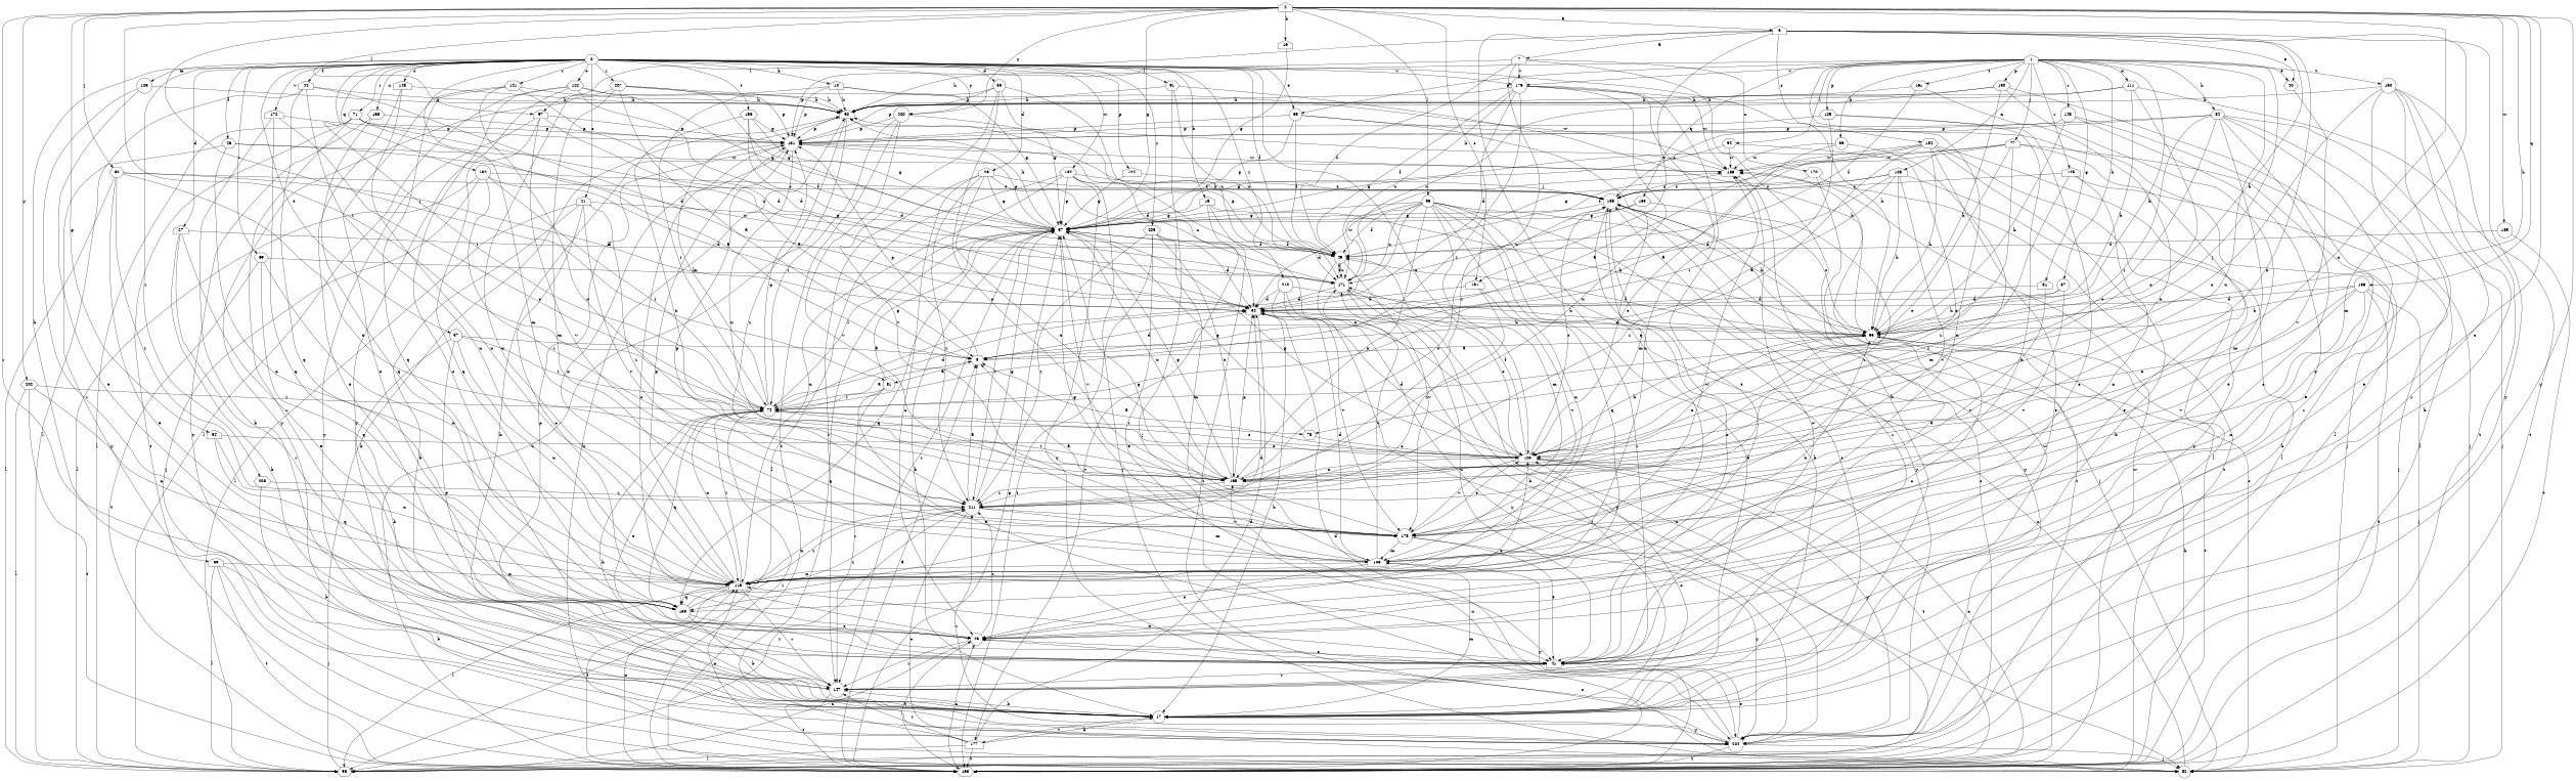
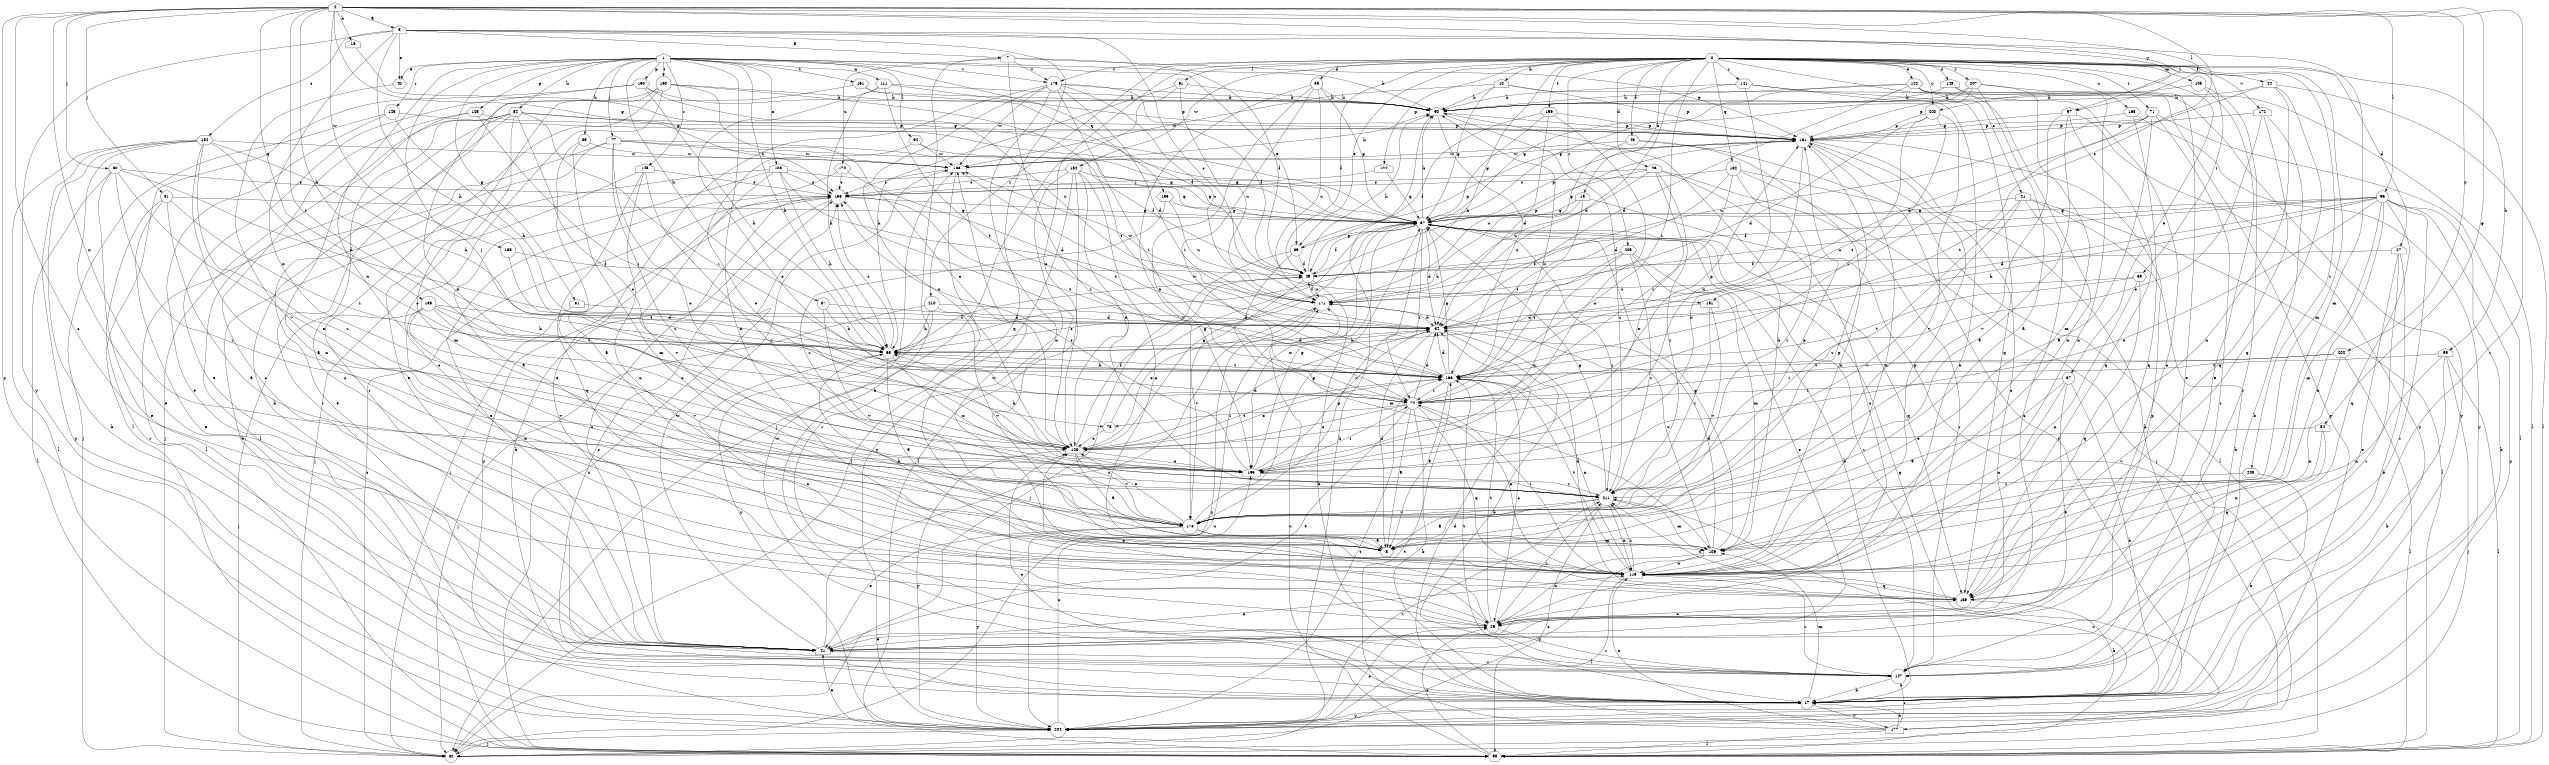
  strict digraph {
    node [shape=house]
    0 [shape=hexagon]
    10
    15
    21
    26
    27
    33 [shape=circle]
    37 [shape=circle]
    39 [shape=circle]
    44
    46 [shape=hexagon]
    49 [shape=circle]
    59
    65 [shape=circle]
    69 [shape=hexagon]
    71 [shape=hexagon]
    74 [shape=circle]
    91 [shape=hexagon]
    103 [shape=circle]
    106
    122 [shape=hexagon]
    123
    124
    132 [shape=circle]
    141 [shape=hexagon]
    148
    156 [shape=hexagon]
    168 [shape=hexagon]
    172
    176 [shape=circle]
    184 [shape=hexagon]
    200 [shape=circle]
    205 [shape=hexagon]
    207 [shape=hexagon]
    208 [shape=hexagon]
    210 [shape=circle]
    90
    57 [shape=circle]
    204 [shape=circle]
    131 [shape=circle]
    186
    163 [shape=hexagon]
    177
    25 [shape=circle]
    17 [shape=circle]
    211 [shape=circle]
    98 [shape=hexagon]
    178 [shape=circle]
    195
    147 [shape=circle]
    155 [shape=circle]
    171 [shape=circle]
    41
    115
    8 [shape=hexagon]
    82 [shape=circle]
    139 [shape=circle]
    34
    78 [shape=hexagon]
    1
    40 [shape=hexagon]
    51
    77
    84 [shape=hexagon]
    87 [shape=circle]
    89 [shape=circle]
    94 [shape=hexagon]
    108
    111 [shape=hexagon]
    125 [shape=hexagon]
    130 [shape=hexagon]
    133 [shape=hexagon]
    143 [shape=circle]
    145
    160 [shape=circle]
    161 [shape=hexagon]
    2
    3
    16
    54
    80 [shape=hexagon]
    81 [shape=circle]
    96 [shape=circle]
    97
    136 [shape=circle]
    151
    185 [shape=circle]
    202 [shape=hexagon]
    7
    154 [shape=hexagon]
    170 [shape=hexagon]
    0 -> 10 [label=b]
    0 -> 15 [label=b]
    0 -> 21 [label=c]
    0 -> 26 [label=d]
    0 -> 27 [label=d]
    0 -> 33 [label=d]
    0 -> 37 [label=e]
    0 -> 39 [label=e]
    0 -> 44 [label=f]
    0 -> 46 [label=f]
    0 -> 49 [label=f]
    0 -> 59 [label=h]
    0 -> 65 [label=h]
    0 -> 69 [label=i]
    0 -> 71 [label=i]
    0 -> 74 [label=i]
    0 -> 91 [label=l]
    0 -> 103 [label=m]
    0 -> 106 [label=m]
    0 -> 122 [label=o]
    0 -> 123 [label=o]
    0 -> 124 [label=p]
    0 -> 132 [label=q]
    0 -> 141 [label=r]
    0 -> 148 [label=s]
    0 -> 156 [label=t]
    0 -> 168 [label=u]
    0 -> 172 [label=v]
    0 -> 176 [label=v]
    0 -> 184 [label=w]
    0 -> 200 [label=y]
    0 -> 205 [label=z]
    0 -> 207 [label=z]
    0 -> 208 [label=z]
    0 -> 210 [label=z]
    10 -> 90 [label=k]
    10 -> 57 [label=g]
    10 -> 204 [label=y]
    10 -> 131 [label=p]
    10 -> 186 [label=w]
    15 -> 65 [label=h]
    15 -> 57 [label=g]
    15 -> 163 [label=t]
    15 -> 177 [label=v]
    21 -> 57 [label=g]
    21 -> 25 [label=c]
    21 -> 17 [label=b]
    21 -> 211 [label=z]
    21 -> 98 [label=l]
    21 -> 178 [label=v]
    26 -> 57 [label=g]
    26 -> 25 [label=c]
    26 -> 211 [label=z]
    26 -> 195 [label=x]
    26 -> 147 [label=r]
    26 -> 155 [label=s]
    26 -> 171 [label=u]
    27 -> 49 [label=f]
    27 -> 17 [label=b]
    27 -> 147 [label=r]
    27 -> 41 [label=e]
    33 -> 74 [label=i]
    33 -> 90 [label=k]
    33 -> 57 [label=g]
    33 -> 178 [label=v]
    33 -> 195 [label=x]
    33 -> 171 [label=u]
    37 -> 74 [label=i]
    37 -> 17 [label=b]
    37 -> 41 [label=e]
    37 -> 115 [label=n]
    37 -> 8 [label=a]
    39 -> 49 [label=f]
    39 -> 106 [label=m]
-   39 -> 57 [label=g]
+   57 -> 39 [label=g]
    39 -> 131 [label=p]
    39 -> 82 [label=j]
    44 -> 90 [label=k]
    44 -> 98 [label=l]
    44 -> 115 [label=n]
    44 -> 139 [label=q]
    44 -> 34 [label=d]
    46 -> 204 [label=y]
    46 -> 186 [label=w]
    46 -> 171 [label=u]
    46 -> 115 [label=n]
    49 -> 90 [label=k]
    49 -> 131 [label=p]
    49 -> 17 [label=b]
    49 -> 178 [label=v]
    49 -> 171 [label=u]
    59 -> 163 [label=t]
    59 -> 17 [label=b]
    59 -> 98 [label=l]
    59 -> 115 [label=n]
    59 -> 82 [label=j]
    65 -> 49 [label=f]
    65 -> 163 [label=t]
    65 -> 25 [label=c]
    65 -> 195 [label=x]
    65 -> 155 [label=s]
    65 -> 8 [label=a]
    65 -> 34 [label=d]
    69 -> 163 [label=t]
    69 -> 171 [label=u]
    69 -> 115 [label=n]
    69 -> 139 [label=q]
    71 -> 131 [label=p]
    71 -> 163 [label=t]
    71 -> 98 [label=l]
    71 -> 147 [label=r]
    71 -> 171 [label=u]
    71 -> 8 [label=a]
    74 -> 123 [label=o]
    74 -> 90 [label=k]
    74 -> 131 [label=p]
    74 -> 17 [label=b]
    74 -> 41 [label=e]
    74 -> 115 [label=n]
    74 -> 8 [label=a]
    74 -> 139 [label=q]
    74 -> 34 [label=d]
    74 -> 78 [label=i]
    91 -> 65 [label=h]
    91 -> 90 [label=k]
    91 -> 171 [label=u]
    91 -> 82 [label=j]
    103 -> 90 [label=k]
    103 -> 147 [label=r]
    103 -> 41 [label=e]
    106 -> 57 [label=g]
    106 -> 204 [label=y]
    106 -> 25 [label=c]
    106 -> 171 [label=u]
    106 -> 115 [label=n]
    106 -> 34 [label=d]
    122 -> 90 [label=k]
    122 -> 57 [label=g]
    122 -> 204 [label=y]
    122 -> 25 [label=c]
    122 -> 98 [label=l]
    122 -> 34 [label=d]
    123 -> 49 [label=f]
    123 -> 65 [label=h]
    123 -> 57 [label=g]
    123 -> 204 [label=y]
    123 -> 163 [label=t]
    123 -> 178 [label=v]
    123 -> 195 [label=x]
    123 -> 155 [label=s]
    123 -> 8 [label=a]
    123 -> 34 [label=d]
    124 -> 57 [label=g]
    124 -> 155 [label=j]
    132 -> 74 [label=i]
    132 -> 211 [label=z]
    132 -> 98 [label=l]
    132 -> 155 [label=s]
    132 -> 82 [label=j]
    132 -> 34 [label=d]
    141 -> 90 [label=k]
    141 -> 25 [label=x]
    141 -> 195 [label=x]
    141 -> 139 [label=q]
    141 -> 34 [label=d]
    148 -> 90 [label=k]
    148 -> 41 [label=e]
    148 -> 115 [label=n]
    156 -> 49 [label=f]
    156 -> 57 [label=g]
    156 -> 131 [label=p]
    156 -> 195 [label=x]
    156 -> 34 [label=d]
    168 -> 204 [label=y]
    168 -> 131 [label=p]
    168 -> 139 [label=q]
    172 -> 123 [label=o]
    172 -> 131 [label=p]
    172 -> 17 [label=b]
    172 -> 139 [label=q]
    176 -> 49 [label=f]
    176 -> 74 [label=i]
    176 -> 90 [label=k]
    176 -> 186 [label=w]
    176 -> 195 [label=x]
    176 -> 171 [label=u]
    176 -> 41 [label=e]
    176 -> 115 [label=n]
    176 -> 34 [label=d]
    184 -> 123 [label=o]
    184 -> 57 [label=g]
    184 -> 204 [label=y]
    184 -> 98 [label=l]
    184 -> 155 [label=s]
    184 -> 115 [label=n]
    184 -> 82 [label=j]
    200 -> 74 [label=i]
    200 -> 131 [label=p]
    200 -> 163 [label=t]
    200 -> 178 [label=v]
    200 -> 34 [label=d]
    205 -> 49 [label=f]
    205 -> 106 [label=m]
    205 -> 163 [label=t]
    205 -> 211 [label=z]
    205 -> 195 [label=x]
    205 -> 41 [label=e]
    207 -> 106 [label=m]
    207 -> 90 [label=k]
    207 -> 57 [label=g]
    207 -> 131 [label=p]
    207 -> 115 [label=n]
    207 -> 8 [label=a]
    208 -> 17 [label=b]
    208 -> 211 [label=z]
    210 -> 65 [label=h]
    210 -> 204 [label=y]
    210 -> 178 [label=v]
    210 -> 82 [label=j]
    210 -> 34 [label=d]
    90 -> 131 [label=p]
    90 -> 163 [label=u]
    90 -> 211 [label=z]
    57 -> 49 [label=f]
    57 -> 74 [label=i]
    57 -> 90 [label=k]
    57 -> 131 [label=p]
    57 -> 17 [label=b]
    57 -> 211 [label=z]
    57 -> 178 [label=v]
    57 -> 195 [label=x]
    57 -> 147 [label=r]
    57 -> 139 [label=q]
    57 -> 34 [label=d]
    204 -> 163 [label=t]
    204 -> 25 [label=c]
    204 -> 211 [label=z]
    204 -> 195 [label=x]
    204 -> 41 [label=e]
    204 -> 82 [label=j]
    131 -> 186 [label=w]
    131 -> 25 [label=c]
    131 -> 17 [label=b]
    131 -> 195 [label=x]
    131 -> 115 [label=n]
    186 -> 90 [label=k]
    186 -> 147 [label=r]
    186 -> 155 [label=s]
    163 -> 65 [label=h]
    163 -> 74 [label=i]
    163 -> 123 [label=o]
    163 -> 57 [label=g]
    163 -> 186 [label=w]
    163 -> 25 [label=c]
    163 -> 115 [label=n]
    163 -> 8 [label=a]
    163 -> 34 [label=d]
    177 -> 57 [label=g]
    177 -> 163 [label=t]
    177 -> 17 [label=b]
    177 -> 98 [label=l]
    177 -> 147 [label=r]
    177 -> 115 [label=n]
    177 -> 34 [label=d]
    25 -> 123 [label=o]
    25 -> 163 [label=t]
    25 -> 211 [label=z]
    25 -> 147 [label=r]
    25 -> 41 [label=e]
    17 -> 106 [label=m]
    17 -> 123 [label=o]
    17 -> 204 [label=y]
    17 -> 186 [label=w]
    17 -> 177 [label=v]
    17 -> 155 [label=s]
    211 -> 106 [label=m]
    211 -> 57 [label=g]
    211 -> 178 [label=v]
    211 -> 115 [label=n]
    211 -> 8 [label=a]
    211 -> 82 [label=c]
-   98 -> 90 [label=k]
+   106 -> 90 [label=k]
    98 -> 25 [label=c]
    98 -> 211 [label=z]
    98 -> 155 [label=s]
    98 -> 171 [label=u]
    178 -> 106 [label=m]
    178 -> 123 [label=o]
    178 -> 57 [label=g]
    178 -> 204 [label=y]
    178 -> 131 [label=p]
    178 -> 41 [label=e]
    178 -> 8 [label=a]
    195 -> 74 [label=i]
    195 -> 57 [label=g]
    195 -> 211 [label=z]
    195 -> 155 [label=s]
    195 -> 34 [label=p]
    147 -> 131 [label=p]
    147 -> 163 [label=t]
    147 -> 17 [label=b]
    155 -> 57 [label=g]
    155 -> 204 [label=y]
    155 -> 163 [label=t]
    155 -> 17 [label=b]
    155 -> 82 [label=j]
    171 -> 49 [label=f]
    171 -> 123 [label=o]
    171 -> 204 [label=y]
    171 -> 186 [label=w]
    171 -> 34 [label=d]
    41 -> 186 [label=w]
    41 -> 147 [label=r]
    41 -> 155 [label=s]
    41 -> 171 [label=u]
    41 -> 115 [label=n]
    115 -> 65 [label=h]
    115 -> 74 [label=i]
    115 -> 131 [label=p]
    115 -> 186 [label=w]
    115 -> 163 [label=t]
    115 -> 211 [label=z]
    115 -> 98 [label=l]
    115 -> 147 [label=r]
    115 -> 139 [label=q]
    8 -> 131 [label=p]
    82 -> 90 [label=k]
    82 -> 155 [label=s]
    82 -> 171 [label=u]
    139 -> 25 [label=c]
    139 -> 17 [label=b]
    139 -> 211 [label=z]
    139 -> 34 [label=d]
    34 -> 65 [label=h]
    34 -> 17 [label=b]
    34 -> 8 [label=d]
    78 -> 123 [label=o]
    78 -> 57 [label=g]
    1 -> 39 [label=e]
    1 -> 65 [label=h]
    1 -> 176 [label=v]
    1 -> 90 [label=k]
    1 -> 195 [label=x]
    1 -> 115 [label=n]
    1 -> 78 [label=j]
    1 -> 40 [label=e]
    1 -> 51 [label=g]
    1 -> 77 [label=j]
    1 -> 84 [label=k]
    1 -> 87 [label=k]
    1 -> 89 [label=k]
    1 -> 94 [label=l]
    1 -> 108 [label=n]
    1 -> 111 [label=n]
    1 -> 125 [label=p]
    1 -> 130 [label=p]
    1 -> 133 [label=q]
    1 -> 143 [label=r]
    1 -> 145 [label=r]
    1 -> 160 [label=t]
    1 -> 161 [label=t]
    40 -> 178 [label=v]
    51 -> 178 [label=v]
    51 -> 34 [label=d]
    77 -> 49 [label=f]
    77 -> 123 [label=o]
    77 -> 57 [label=g]
    77 -> 186 [label=w]
    77 -> 211 [label=z]
    77 -> 98 [label=l]
    77 -> 41 [label=e]
    84 -> 74 [label=i]
    84 -> 106 [label=m]
    84 -> 123 [label=o]
    84 -> 131 [label=p]
    84 -> 25 [label=c]
    84 -> 98 [label=l]
    84 -> 147 [label=r]
    84 -> 155 [label=s]
    84 -> 82 [label=j]
    87 -> 65 [label=h]
    87 -> 178 [label=v]
    87 -> 34 [label=d]
    89 -> 106 [label=m]
    89 -> 186 [label=w]
    89 -> 8 [label=a]
    94 -> 123 [label=o]
    94 -> 57 [label=g]
    94 -> 186 [label=w]
    108 -> 65 [label=h]
    108 -> 57 [label=g]
    108 -> 17 [label=b]
    108 -> 178 [label=v]
    108 -> 155 [label=s]
    108 -> 8 [label=a]
    108 -> 34 [label=d]
    111 -> 65 [label=h]
    111 -> 123 [label=o]
    111 -> 90 [label=k]
    111 -> 131 [label=p]
    111 -> 163 [label=t]
    125 -> 74 [label=i]
    125 -> 131 [label=p]
    125 -> 25 [label=c]
    125 -> 115 [label=n]
    130 -> 65 [label=h]
    130 -> 90 [label=k]
    130 -> 98 [label=l]
    130 -> 171 [label=u]
    130 -> 41 [label=e]
    133 -> 57 [label=g]
    133 -> 211 [label=z]
    133 -> 171 [label=u]
    143 -> 65 [label=h]
    143 -> 131 [label=p]
    143 -> 41 [label=e]
    143 -> 82 [label=j]
    145 -> 211 [label=z]
    145 -> 155 [label=s]
    145 -> 115 [label=n]
    145 -> 82 [label=j]
+   145 -> 139 [label=q]
    160 -> 123 [label=o]
    160 -> 90 [label=k]
    160 -> 163 [label=t]
    160 -> 25 [label=c]
    160 -> 17 [label=b]
    160 -> 147 [label=r]
    160 -> 41 [label=e]
    161 -> 49 [label=f]
    161 -> 90 [label=k]
    161 -> 195 [label=x]
    2 -> 65 [label=h]
    2 -> 74 [label=i]
    2 -> 200 [label=y]
    2 -> 57 [label=g]
    2 -> 204 [label=y]
    2 -> 25 [label=c]
    2 -> 195 [label=x]
    2 -> 147 [label=r]
    2 -> 3 [label=a]
    2 -> 16 [label=b]
    2 -> 54 [label=g]
    2 -> 80 [label=j]
    2 -> 81 [label=j]
    2 -> 96 [label=l]
    2 -> 97 [label=l]
    2 -> 136 [label=q]
    2 -> 151 [label=s]
    2 -> 185 [label=w]
    2 -> 202 [label=y]
    3 -> 65 [label=h]
    3 -> 106 [label=m]
    3 -> 204 [label=y]
    3 -> 195 [label=x]
    3 -> 139 [label=q]
    3 -> 40 [label=e]
    3 -> 97 [label=l]
    3 -> 151 [label=s]
    3 -> 7 [label=a]
    3 -> 154 [label=s]
    16 -> 57 [label=g]
    54 -> 123 [label=o]
    54 -> 115 [label=n]
    54 -> 139 [label=q]
    80 -> 211 [label=z]
    80 -> 98 [label=l]
    80 -> 195 [label=x]
    80 -> 155 [label=s]
    80 -> 41 [label=e]
    80 -> 34 [label=d]
    81 -> 74 [label=i]
    81 -> 57 [label=g]
    81 -> 147 [label=r]
    81 -> 41 [label=e]
-   8 -> 81 [label=a]
+   81 -> 8 [label=a]
    96 -> 49 [label=f]
    96 -> 65 [label=h]
-   96 -> 74 [label=i]
    96 -> 106 [label=m]
    96 -> 57 [label=g]
    96 -> 204 [label=y]
    96 -> 17 [label=b]
    96 -> 195 [label=x]
    96 -> 147 [label=r]
    96 -> 171 [label=u]
    96 -> 115 [label=n]
    96 -> 139 [label=q]
    96 -> 34 [label=d]
    97 -> 204 [label=y]
    97 -> 131 [label=p]
    97 -> 178 [label=v]
    97 -> 8 [label=a]
    97 -> 139 [label=q]
    136 -> 65 [label=h]
    136 -> 123 [label=o]
    136 -> 163 [label=t]
    136 -> 178 [label=v]
    136 -> 115 [label=n]
    136 -> 82 [label=j]
    136 -> 34 [label=d]
    151 -> 211 [label=z]
    151 -> 178 [label=v]
    151 -> 34 [label=d]
    185 -> 49 [label=f]
    185 -> 163 [label=t]
    202 -> 74 [label=i]
    202 -> 163 [label=t]
    202 -> 98 [label=l]
    202 -> 115 [label=n]
    7 -> 49 [label=f]
    7 -> 176 [label=v]
    7 -> 131 [label=p]
    7 -> 17 [label=b]
    7 -> 211 [label=z]
    7 -> 170 [label=u]
    154 -> 65 [label=h]
    154 -> 123 [label=o]
    154 -> 204 [label=y]
    154 -> 186 [label=w]
    154 -> 17 [label=b]
    154 -> 211 [label=z]
    154 -> 98 [label=l]
    154 -> 41 [label=e]
    154 -> 8 [label=a]
    170 -> 163 [label=t]
    170 -> 155 [label=s]
    170 -> 41 [label=e]
  }
